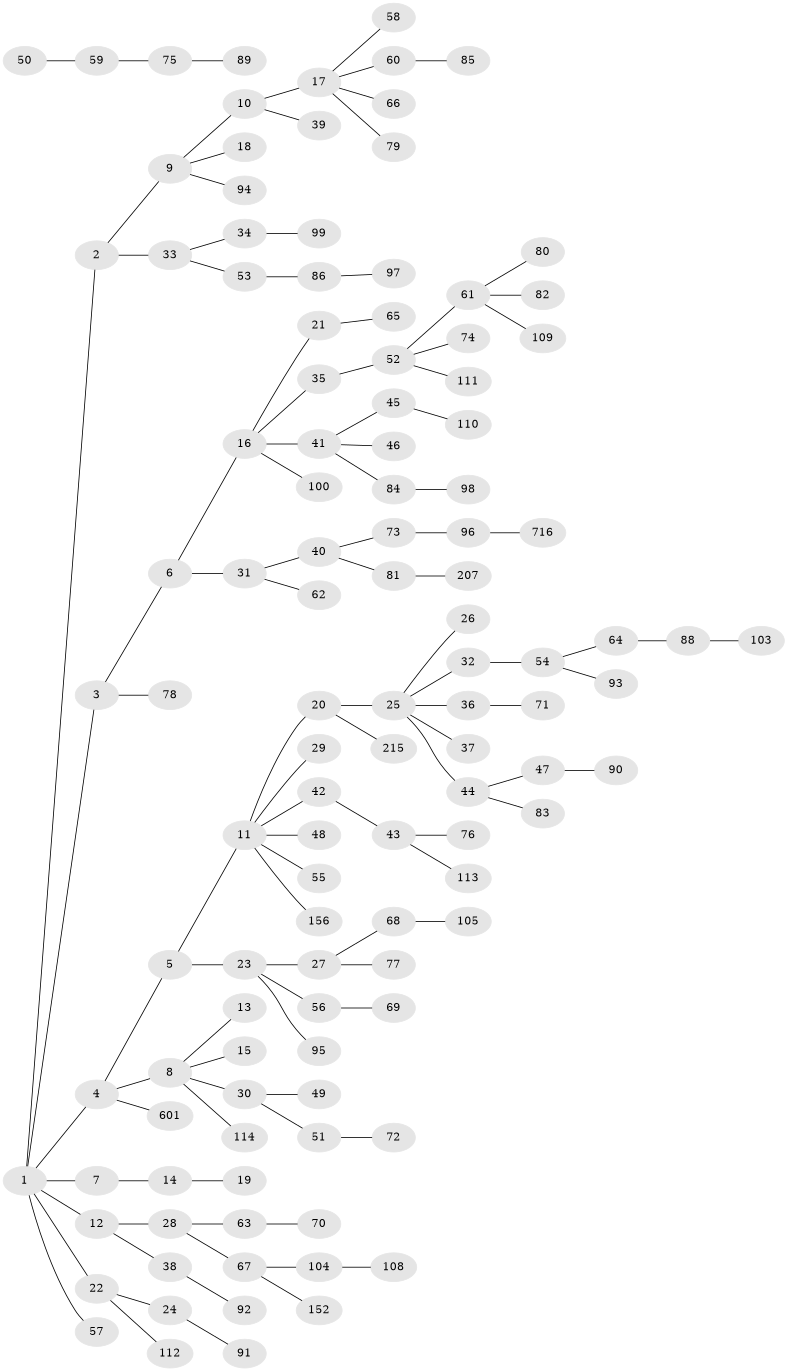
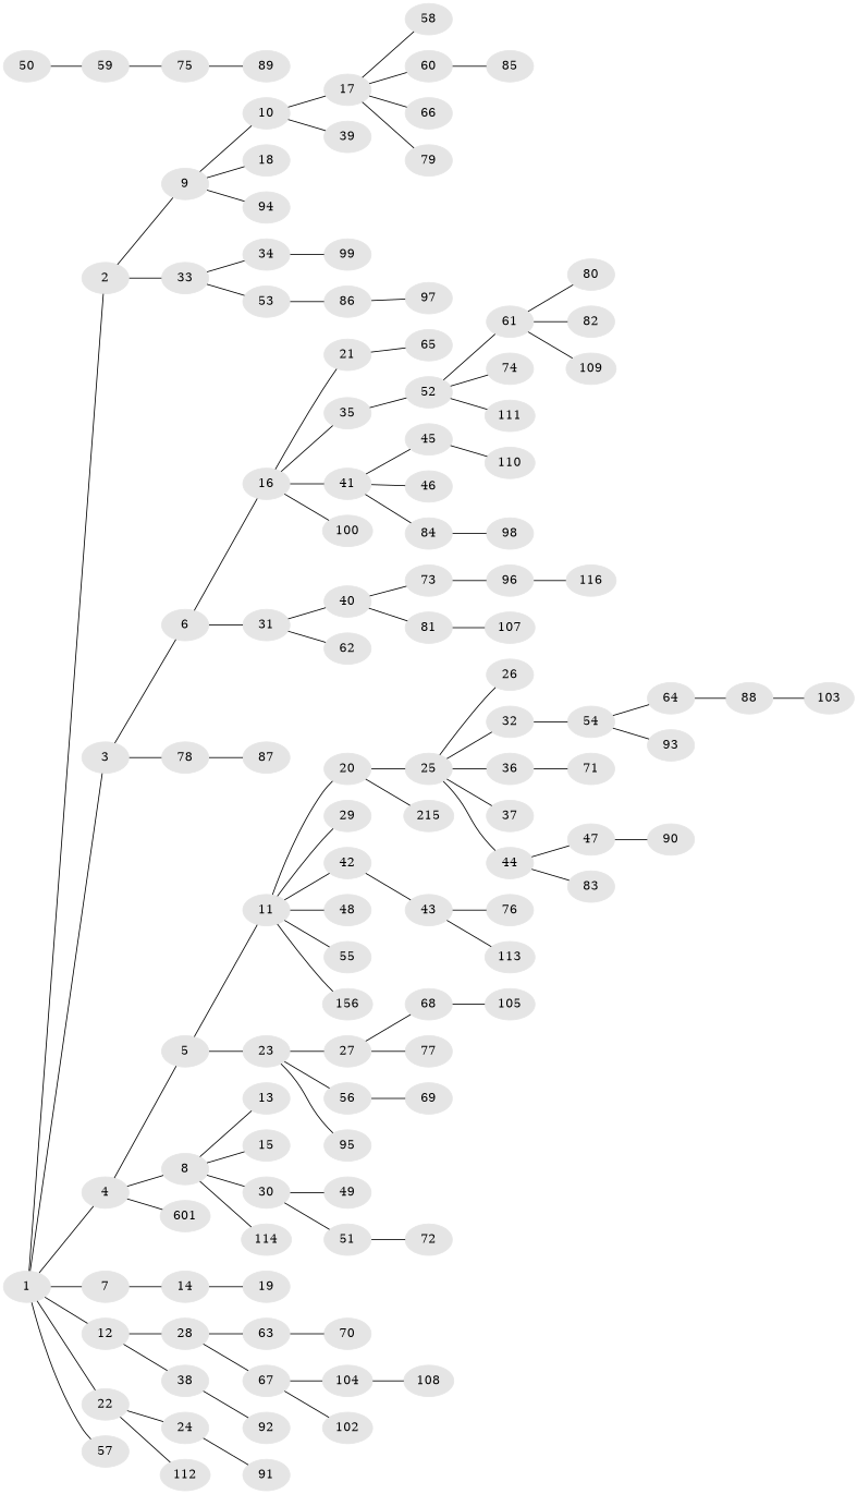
  graph {
    rankdir=LR
    node [color=gray90 style=filled]
    1
    2
    3
    4
    7
    12
    22
    57
    9
    33
    6
    78
    5
    8
    n15 [label=601]
    14
    28
    38
    24
    112
    10
    18
    94
    34
    53
    16
    31
+   87
    11
    23
    13
    15
    30
    114
    20
    29
    42
    48
    55
    n40 [label=156]
    27
    56
    95
    21
    35
    41
    100
    40
    62
    19
    49
    51
    17
    39
    58
    60
    66
    79
    25
    n60 [label=215]
    43
    63
    67
    92
    65
    52
    45
    46
    84
    50
    59
    85
    26
    32
    36
    37
    44
    91
    68
    77
    69
    54
    71
    47
    83
    105
    70
    104
-   102 [label=152]
+   102
    72
    73
    81
    64
    93
    99
    86
    61
    74
    111
    96
-   107 [label=207]
+   107
    110
    98
    76
    113
    90
    75
    80
    82
    109
    97
    88
    89
    108
    103
-   116 [label=716]
+   116
    1 -- 2
    1 -- 3
    1 -- 4
    1 -- 7
    1 -- 12
    1 -- 22
    1 -- 57
    2 -- 9
    2 -- 33
    3 -- 6
    3 -- 78
    4 -- 5
    4 -- 8
    4 -- n15
    7 -- 14
    12 -- 28
    12 -- 38
    22 -- 24
    22 -- 112
    9 -- 10
    9 -- 18
    9 -- 94
    33 -- 34
    33 -- 53
    6 -- 16
    6 -- 31
+   78 -- 87
    5 -- 11
    5 -- 23
    8 -- 13
    8 -- 15
    8 -- 30
    8 -- 114
    14 -- 19
    28 -- 63
    28 -- 67
    38 -- 92
    24 -- 91
    10 -- 17
    10 -- 39
    34 -- 99
    53 -- 86
    16 -- 21
    16 -- 35
    16 -- 41
    16 -- 100
    31 -- 40
    31 -- 62
    11 -- 20
    11 -- 29
    11 -- 42
    11 -- 48
    11 -- 55
    11 -- n40
    23 -- 27
    23 -- 56
    23 -- 95
    30 -- 49
    30 -- 51
    20 -- 25
    20 -- n60
    42 -- 43
    27 -- 68
    27 -- 77
    56 -- 69
    21 -- 65
    35 -- 52
    41 -- 45
    41 -- 46
    41 -- 84
    40 -- 73
    40 -- 81
    51 -- 72
    17 -- 58
    17 -- 60
    17 -- 66
    17 -- 79
    60 -- 85
    25 -- 26
    25 -- 32
    25 -- 36
    25 -- 37
    25 -- 44
    43 -- 76
    43 -- 113
    63 -- 70
    67 -- 104
    67 -- 102
    52 -- 61
    52 -- 74
    52 -- 111
    45 -- 110
    84 -- 98
    50 -- 59
    59 -- 75
    32 -- 54
    36 -- 71
    44 -- 47
    44 -- 83
    68 -- 105
    54 -- 64
    54 -- 93
    47 -- 90
    104 -- 108
    73 -- 96
    81 -- 107
    64 -- 88
    86 -- 97
    61 -- 80
    61 -- 82
    61 -- 109
    96 -- 116
    75 -- 89
    88 -- 103
  }
